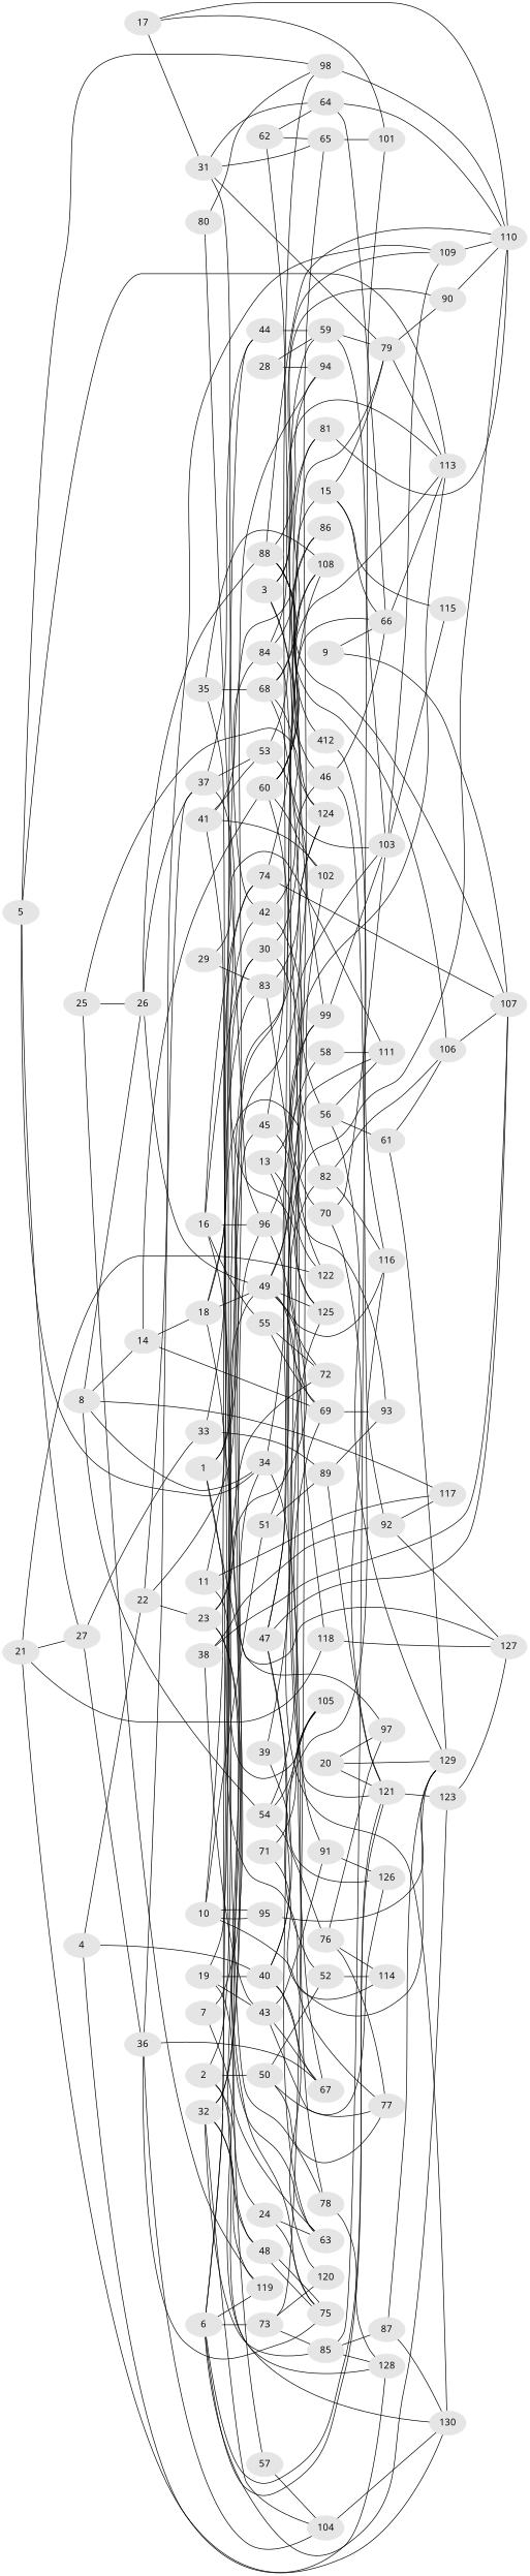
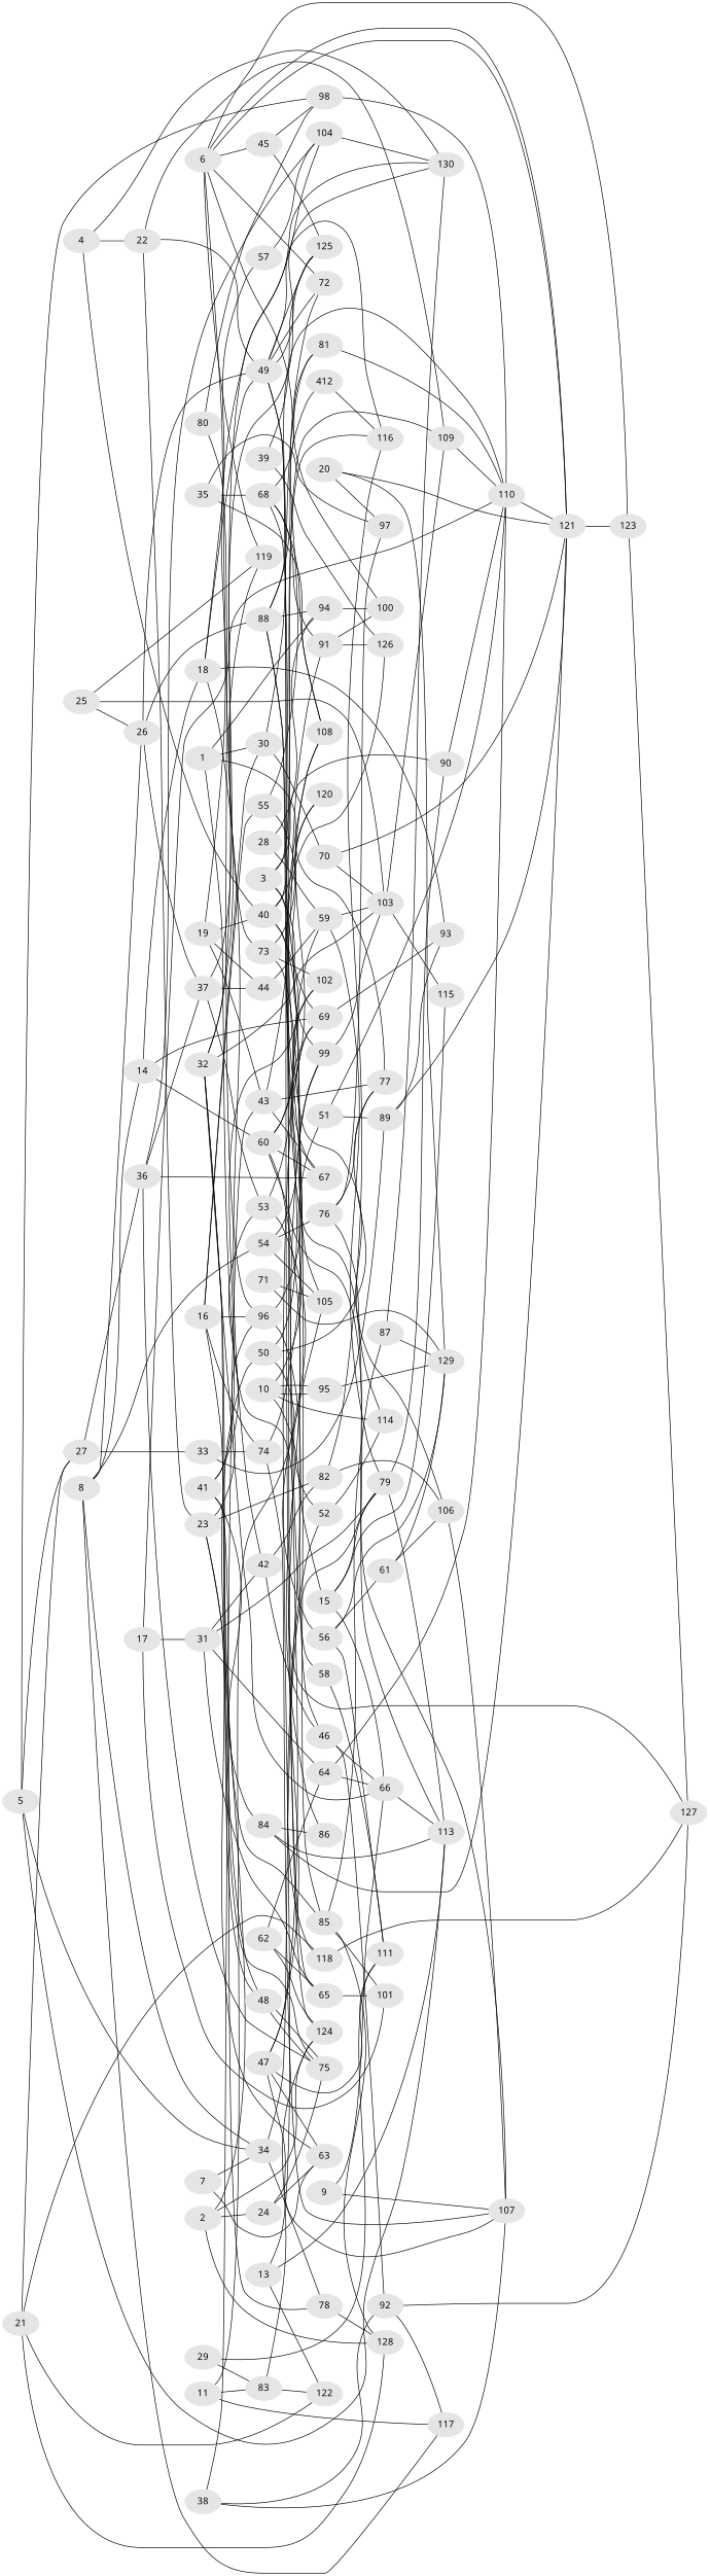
  graph {
    fontname="Noto Sans"
    rankdir=LR
    node [color=gray90 fontname="Noto Sans" style=filled]
    edge [fontname="Noto Sans"]
    1
    30
    77
    94
    127
    70
    81
+   100
    2
    24
    50
    124
    128
    63
    75
    126
    52
    3
    46
    90
    99
    109
    66
    92
    110
    103
    4
    22
    40
    130
    49
    23
    105
    67
    116
    120
    5
    27
    34
    98
    113
    33
    36
    79
    78
    6
    45
    72
    73
    119
    121
    123
    125
    85
    102
    7
    8
    14
    26
    54
    117
    69
    18
    60
    37
    88
    76
    9
    107
    10
    15
    51
    95
    114
    115
    89
    129
    11
    83
    122
    39
    13
    93
    42
    57
    108
    86
    16
    55
    74
    96
    118
    17
    101
    31
    64
    65
    82
    58
    104
    19
    43
    44
    91
    59
    20
    97
    21
    48
    106
    25
    53
    n113 [label=412]
    28
    29
    111
    32
    87
    35
    68
    56
    38
    41
    84
    47
    71
    61
    62
    80
    1 -- 30
    1 -- 77
    1 -- 94
    1 -- 127
    30 -- 70
    30 -- 81
+   94 -- 100
    70 -- 103
    70 -- 121
    81 -- 110
    2 -- 24
    2 -- 50
    2 -- 124
    2 -- 128
    24 -- 63
    24 -- 75
    50 -- 77
    50 -- 126
    50 -- 52
    52 -- 114
    3 -- 46
    3 -- 90
    3 -- 99
    3 -- 109
    46 -- 66
    46 -- 92
    90 -- 110
    99 -- 103
    109 -- 110
    66 -- 113
    92 -- 127
    92 -- 117
+   110 -- 121
    103 -- 109
    103 -- 115
    4 -- 22
    4 -- 40
    4 -- 130
    22 -- 109
    22 -- 49
    22 -- 23
    40 -- 105
    40 -- 67
    40 -- 116
    40 -- 120
    49 -- 130
    49 -- 116
    49 -- 72
    49 -- 125
    49 -- 65
    49 -- 58
    23 -- 63
    23 -- 96
    23 -- 82
    23 -- 48
    5 -- 27
    5 -- 34
    5 -- 98
    5 -- 113
    27 -- 33
    27 -- 36
    34 -- 79
    34 -- 78
    98 -- 110
    33 -- 89
    33 -- 74
    36 -- 75
    36 -- 67
    36 -- 37
    36 -- 104
    79 -- 90
    79 -- 113
    78 -- 128
+   6 -- 100
    6 -- 45
    6 -- 72
    6 -- 73
    6 -- 119
    6 -- 121
    6 -- 121
    6 -- 123
    45 -- 98
    45 -- 125
    73 -- 120
    73 -- 85
    73 -- 102
    121 -- 123
    123 -- 127
    85 -- 128
    85 -- 101
    85 -- 87
    7 -- 63
    7 -- 34
    8 -- 34
    8 -- 14
    8 -- 26
    8 -- 54
    8 -- 117
    14 -- 69
    14 -- 18
    14 -- 60
    26 -- 49
    26 -- 37
    26 -- 88
    54 -- 105
    54 -- 69
    54 -- 76
    69 -- 93
    18 -- 49
    18 -- 93
    18 -- 42
    18 -- 57
    60 -- 67
    60 -- 113
    60 -- 102
    60 -- 108
    60 -- 86
    37 -- 125
    37 -- 44
    37 -- 53
    88 -- 94
    88 -- 110
    88 -- 107
    88 -- 106
    88 -- n113
    76 -- 77
    76 -- 114
    76 -- 97
    9 -- 66
    9 -- 107
    10 -- 15
    10 -- 51
    10 -- 95
    10 -- 95
    10 -- 114
    15 -- 66
    15 -- 79
    15 -- 115
    51 -- 110
    51 -- 89
    95 -- 129
    89 -- 121
    89 -- 93
    11 -- 105
    11 -- 117
    11 -- 83
    83 -- 124
    83 -- 122
    39 -- 126
    39 -- 125
    13 -- 113
    13 -- 69
    13 -- 122
    42 -- 46
    42 -- 82
    57 -- 104
    16 -- 30
    16 -- 75
    16 -- 55
    16 -- 74
    16 -- 96
    55 -- 72
    55 -- 69
    74 -- 107
    74 -- 108
    96 -- 99
    96 -- 118
    118 -- 127
    17 -- 110
    17 -- 101
    17 -- 31
    31 -- 79
    31 -- 42
    31 -- 64
    31 -- 65
    64 -- 66
    64 -- 110
    65 -- 101
    82 -- 116
    82 -- 106
    58 -- 111
    104 -- 130
    19 -- 40
    19 -- 130
    19 -- 43
    19 -- 44
    43 -- 77
    43 -- 67
    43 -- 91
    44 -- 59
+   91 -- 100
    91 -- 126
    59 -- 103
    59 -- 79
    20 -- 121
    20 -- 129
    20 -- 97
    21 -- 128
    21 -- 27
    21 -- 122
    21 -- 118
    48 -- 75
    48 -- 75
    106 -- 107
    25 -- 103
    25 -- 119
    25 -- 26
    53 -- 59
    53 -- 56
    n113 -- 116
    28 -- 94
    28 -- 59
    29 -- 83
    29 -- 111
    32 -- 66
    32 -- 103
    32 -- 119
    32 -- 85
    32 -- 104
    32 -- 48
    87 -- 130
    87 -- 129
    35 -- 108
    35 -- 97
    35 -- 68
    68 -- 81
    68 -- 124
    68 -- 108
    68 -- 91
    56 -- 129
    56 -- 111
    56 -- 61
    38 -- 92
    38 -- 107
    38 -- 43
    41 -- 78
    41 -- 102
    41 -- 53
    41 -- 84
    84 -- 113
    84 -- 121
    84 -- 86
    47 -- 63
    47 -- 52
    47 -- 99
    47 -- 107
    47 -- 111
    71 -- 105
    71 -- 129
    61 -- 129
    61 -- 106
    62 -- 124
    62 -- 64
    62 -- 65
    80 -- 98
    80 -- 96
  }
